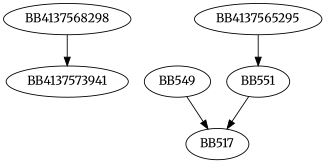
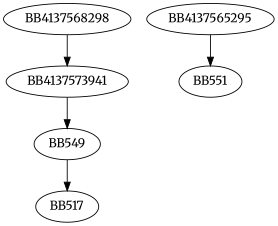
  digraph {
    fontname=Merriweather
    node [fontname=Merriweather]
    edge [fontname=Merriweather]
    BB4137568298
    BB4137573941
    BB549
    n4 [label=BB517]
    BB4137565295
    BB551
    BB4137568298 -> BB4137573941
+   BB4137573941 -> BB549
    BB549 -> n4
    BB4137565295 -> BB551
-   BB551 -> n4
  }
